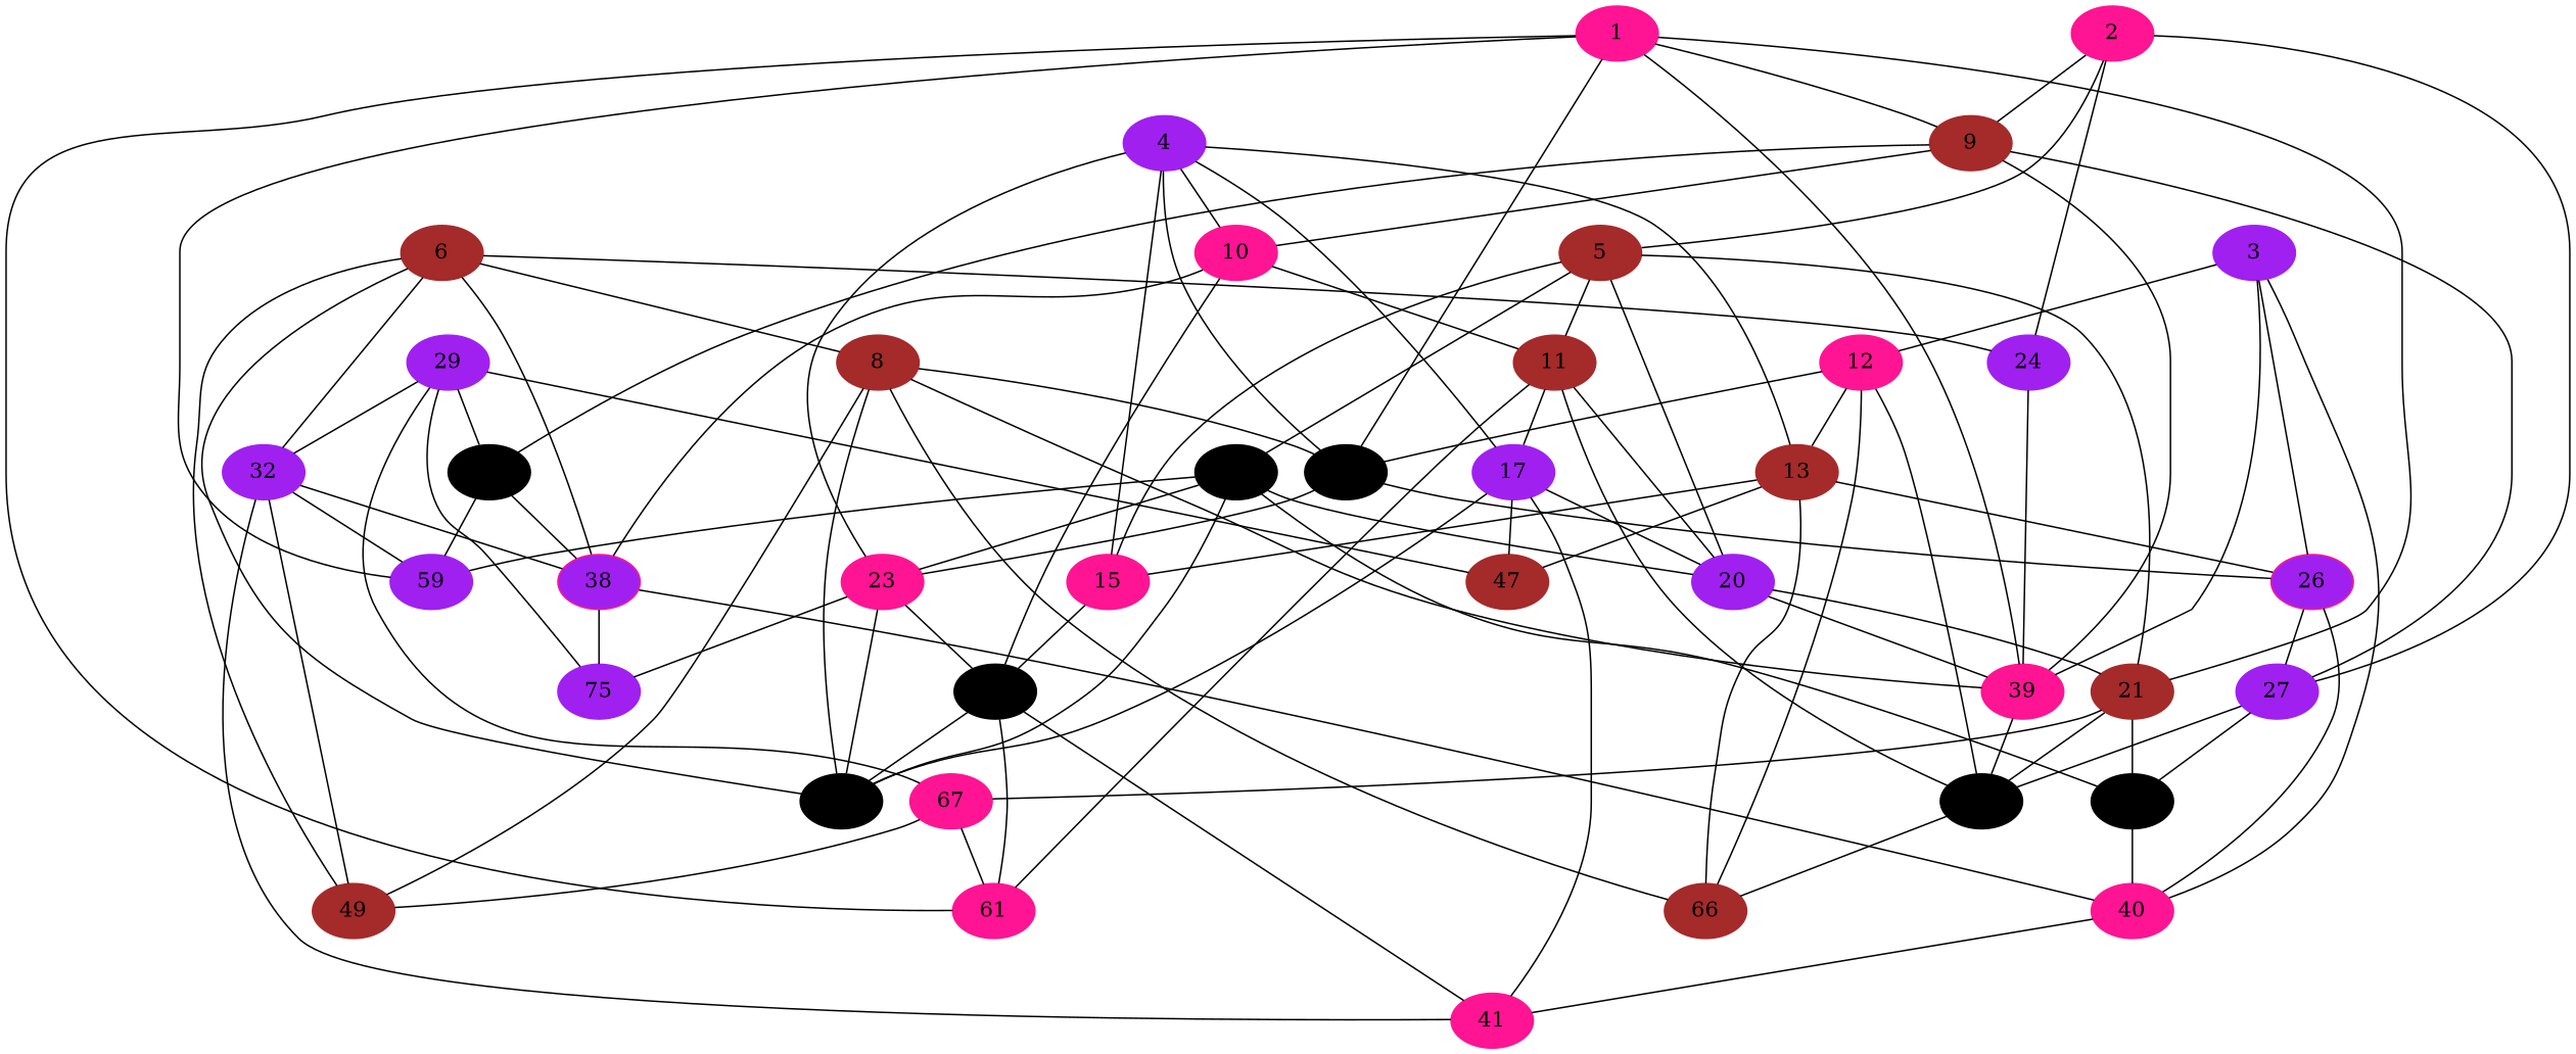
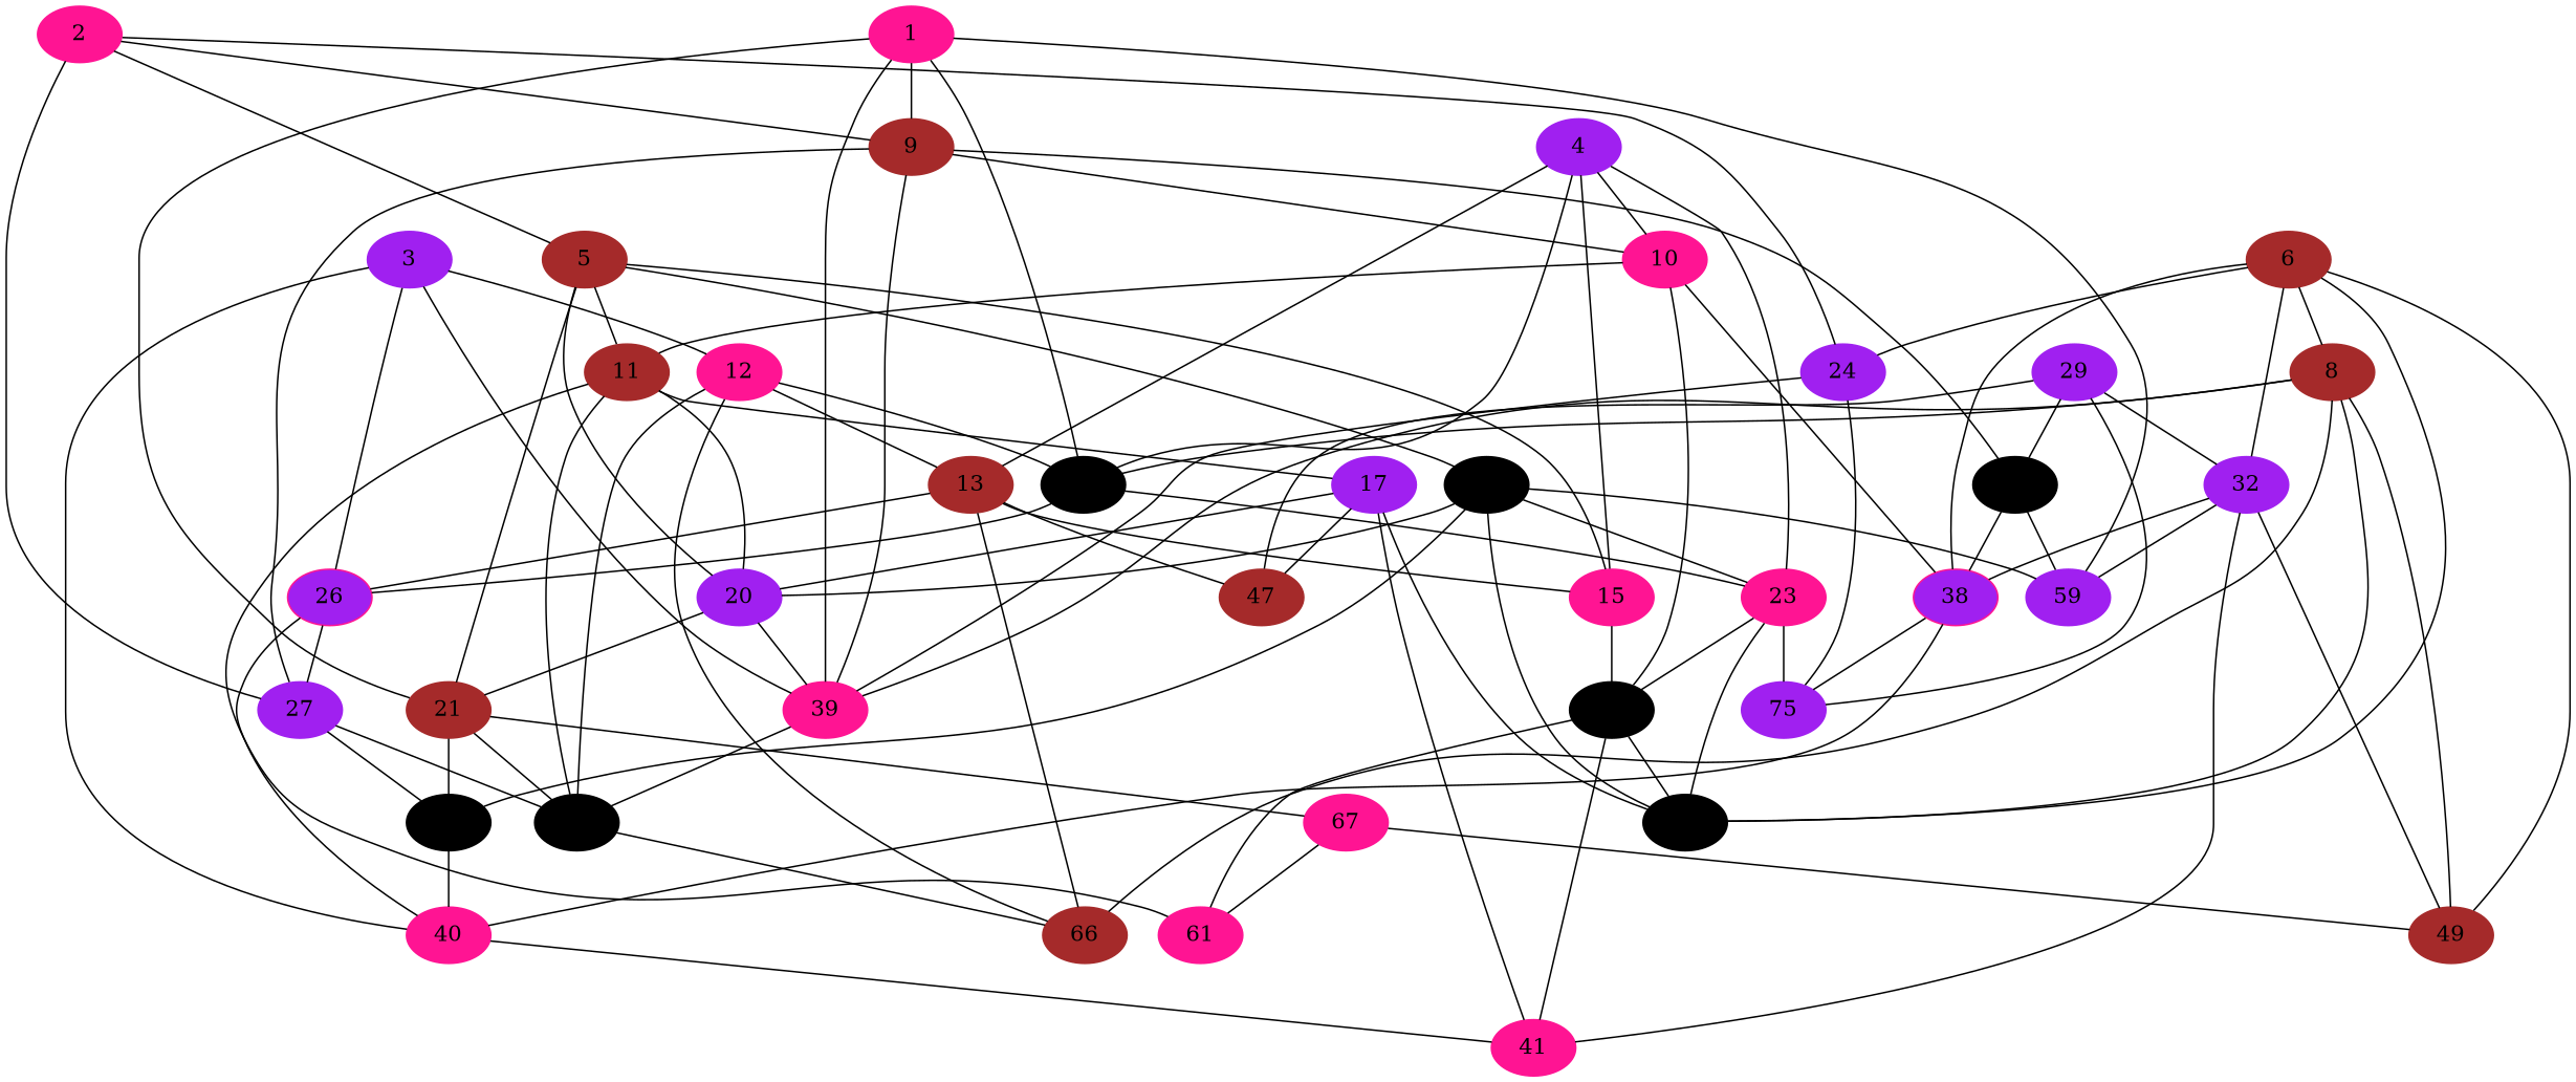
  graph {
    node [color=deeppink style=filled]
    1 [super="+43"]
    9 [color=brown super="+36"]
    18 [color=black super="+64"]
    21 [color=brown super="+46"]
    n5 [color=purple label=59]
    61
    39 [super="+55"]
    27 [color=purple super="+59"]
    10
    30 [color=black]
    26 [fillcolor=purple]
    23 [super="+50"]
    42 [color=black super="+52"]
    35 [color=black]
    n15 [label=67]
    40 [super="+56"]
    41
    2 [super="+44"]
    5 [color=brown super="+63"]
    24 [color=purple]
    15
    11 [color=brown super="+22"]
    14 [color=black super="+60"]
    20 [color=purple super="+48"]
    n25 [color=purple label=75]
    38 [fillcolor=purple super="+62"]
    3 [color=purple super="+31"]
    12 [super="+16"]
    13 [color=brown super="+19"]
    66 [color=brown]
    4 [color=purple super="+25"]
    17 [color=purple super="+33"]
    28 [color=black super="+58"]
    47 [color=brown]
    45 [color=black super="+51"]
    6 [color=brown super="+7"]
    8 [color=brown super="+34"]
    32 [color=purple super="+54"]
    49 [color=brown]
    29 [color=purple super="+53"]
    1 -- 9
    1 -- 18
    1 -- 21
    1 -- n5
-   1 -- 61
    1 -- 39
    9 -- 39
    9 -- 27
    9 -- 10
    9 -- 30
    18 -- 26
    18 -- 23
    21 -- 42
    21 -- 35
    21 -- n15
    39 -- 42
    27 -- 42
    27 -- 35
    10 -- 11
    10 -- 38
    10 -- 28
    30 -- n5
    30 -- 38
    26 -- 27
    26 -- 40
    23 -- n25
    23 -- 28
    23 -- 45
    42 -- 66
    35 -- 40
    n15 -- 61
    n15 -- 49
    40 -- 41
    2 -- 9
    2 -- 27 [weight=2]
    2 -- 5
    2 -- 24
    5 -- 21
    5 -- 15
    5 -- 11
    5 -- 14
    5 -- 20
    24 -- 39
+   24 -- n25
    15 -- 28
    11 -- 61
    11 -- 42
    11 -- 20
    11 -- 17
    14 -- n5
    14 -- 23
    14 -- 35
    14 -- 20
    14 -- 45
    20 -- 21
    20 -- 39
    38 -- 40
    38 -- n25
    3 -- 39
    3 -- 26
    3 -- 40
    3 -- 12 [weight=2]
    12 -- 18
    12 -- 42
    12 -- 13
    12 -- 66
    13 -- 26
    13 -- 15
    13 -- 66
    13 -- 47
    4 -- 18
    4 -- 10
    4 -- 23
    4 -- 15
    4 -- 13
-   4 -- 17
    17 -- 41
    17 -- 20
    17 -- 47
    17 -- 45
    28 -- 61
    28 -- 41
    28 -- 45
    6 -- 24
    6 -- 38
    6 -- 45
    6 -- 8
    6 -- 32
    6 -- 49
    8 -- 18
    8 -- 39
    8 -- 66
    8 -- 45
    8 -- 49
    32 -- n5
    32 -- 41
    32 -- 38
    32 -- 49
    29 -- 30
-   29 -- n15
    29 -- n25
    29 -- 47 [weight=2]
    29 -- 32
  }
